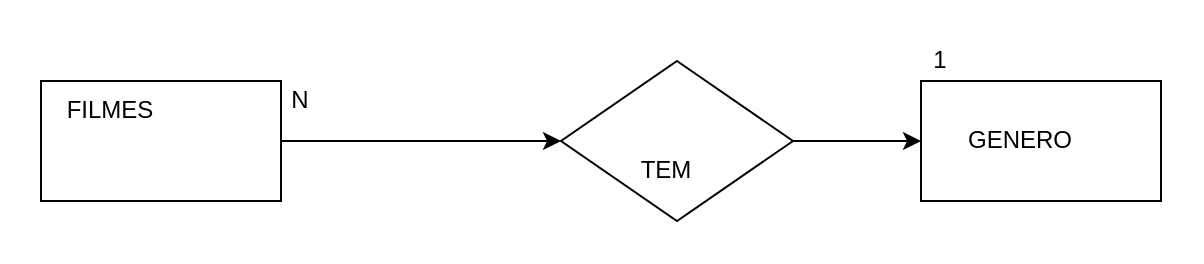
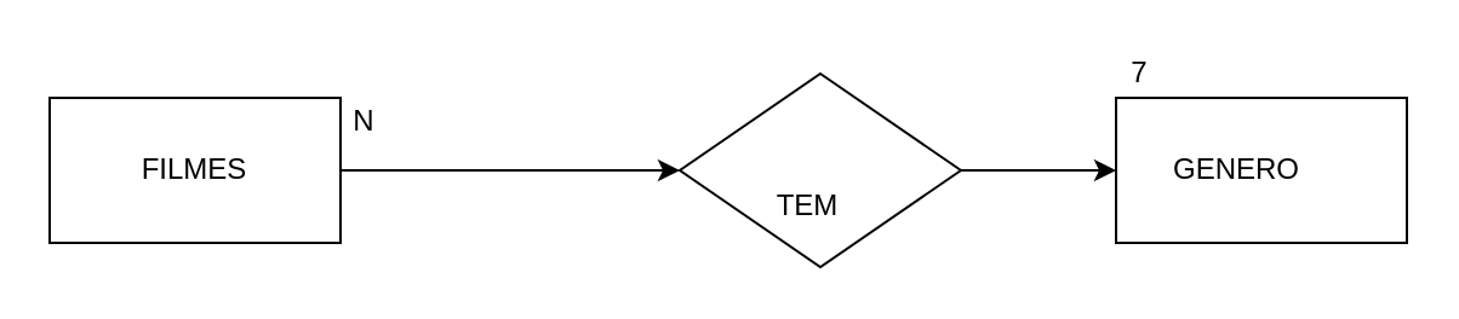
  <mxCell id="0" />
  <mxCell id="1" parent="0" />
  <mxCell id="2" style="edgeStyle=orthogonalEdgeStyle;rounded=0;orthogonalLoop=1;jettySize=auto;html=1;entryX=0;entryY=0.5;entryDx=0;entryDy=0;" parent="1" source="3" target="5" edge="1"><mxGeometry relative="1" as="geometry" /></mxCell>
  <mxCell id="3" value="" style="rounded=0;whiteSpace=wrap;html=1;" parent="1" vertex="1"><mxGeometry x="20" y="40" width="120" height="60" as="geometry" /></mxCell>
  <mxCell id="4" style="edgeStyle=orthogonalEdgeStyle;rounded=0;orthogonalLoop=1;jettySize=auto;html=1;entryX=0;entryY=0.5;entryDx=0;entryDy=0;" parent="1" source="5" target="6" edge="1"><mxGeometry relative="1" as="geometry" /></mxCell>
  <mxCell id="5" value="" style="rhombus;whiteSpace=wrap;html=1;" parent="1" vertex="1"><mxGeometry x="280" y="30" width="116" height="80" as="geometry" /></mxCell>
  <mxCell id="6" value="" style="rounded=0;whiteSpace=wrap;html=1;" parent="1" vertex="1"><mxGeometry x="460" y="40" width="120" height="60" as="geometry" /></mxCell>
- <mxCell id="7" value="&lt;font style=&quot;vertical-align: inherit&quot;&gt;&lt;font style=&quot;vertical-align: inherit&quot;&gt;FILMES&lt;/font&gt;&lt;/font&gt;" style="text;html=1;strokeColor=none;fillColor=none;align=center;verticalAlign=middle;whiteSpace=wrap;rounded=0;" parent="1" vertex="1"><mxGeometry x="25" y="45" width="60" height="20" as="geometry" /></mxCell>
+ <mxCell id="7" value="&lt;font style=&quot;vertical-align: inherit&quot;&gt;&lt;font style=&quot;vertical-align: inherit&quot;&gt;FILMES&lt;/font&gt;&lt;/font&gt;" style="text;html=1;strokeColor=none;fillColor=none;align=center;verticalAlign=middle;whiteSpace=wrap;rounded=0;" parent="1" vertex="1"><mxGeometry x="50" y="60" width="60" height="20" as="geometry" /></mxCell>
  <mxCell id="8" value="&lt;font style=&quot;vertical-align: inherit&quot;&gt;&lt;font style=&quot;vertical-align: inherit&quot;&gt;TEM&lt;/font&gt;&lt;/font&gt;" style="text;html=1;strokeColor=none;fillColor=none;align=center;verticalAlign=middle;whiteSpace=wrap;rounded=0;" parent="1" vertex="1"><mxGeometry x="303" y="75" width="60" height="20" as="geometry" /></mxCell>
  <mxCell id="9" value="&lt;font style=&quot;vertical-align: inherit&quot;&gt;&lt;font style=&quot;vertical-align: inherit&quot;&gt;GENERO&lt;/font&gt;&lt;/font&gt;" style="text;html=1;strokeColor=none;fillColor=none;align=center;verticalAlign=middle;whiteSpace=wrap;rounded=0;" parent="1" vertex="1"><mxGeometry x="480" y="60" width="60" height="20" as="geometry" /></mxCell>
  <mxCell id="10" value="&lt;font style=&quot;vertical-align: inherit&quot;&gt;&lt;font style=&quot;vertical-align: inherit&quot;&gt;N&lt;/font&gt;&lt;/font&gt;" style="text;html=1;strokeColor=none;fillColor=none;align=center;verticalAlign=middle;whiteSpace=wrap;rounded=0;" parent="1" vertex="1"><mxGeometry x="130" y="40" width="40" height="20" as="geometry" /></mxCell>
- <mxCell id="11" value="&lt;font style=&quot;vertical-align: inherit&quot;&gt;&lt;font style=&quot;vertical-align: inherit&quot;&gt;1&lt;/font&gt;&lt;/font&gt;" style="text;html=1;strokeColor=none;fillColor=none;align=center;verticalAlign=middle;whiteSpace=wrap;rounded=0;" parent="1" vertex="1"><mxGeometry x="450" y="20" width="40" height="20" as="geometry" /></mxCell>
+ <mxCell id="11" value="&lt;font style=&quot;vertical-align: inherit&quot;&gt;&lt;font style=&quot;vertical-align: inherit&quot;&gt;7&lt;/font&gt;&lt;/font&gt;" style="text;html=1;strokeColor=none;fillColor=none;align=center;verticalAlign=middle;whiteSpace=wrap;rounded=0;" parent="1" vertex="1"><mxGeometry x="450" y="20" width="40" height="20" as="geometry" /></mxCell>
